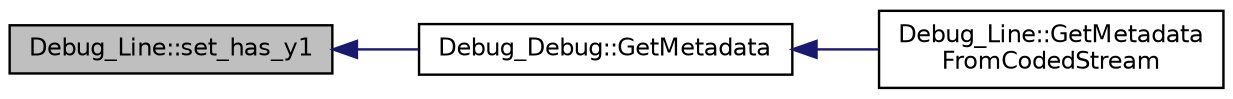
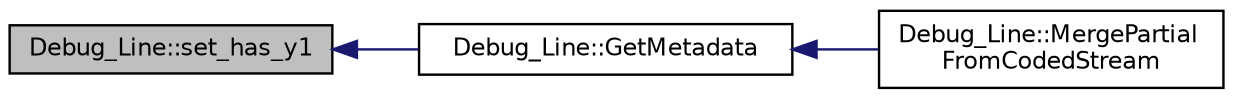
  digraph {
    rankdir=LR
    node [color=black fillcolor=white fontname=Helvetica fontsize=10 shape=record style=filled]
    edge [color=midnightblue dir=back fontname=Helvetica fontsize=10 labelfontname=Helvetica labelfontsize=10 style=solid]
    n1 [fillcolor=grey75 fontcolor=black height=0.2 label="Debug_Line::set_has_y1" width=0.4]
-   n2 [height=0.2 label="Debug_Debug::GetMetadata" width=0.4]
-   n3 [height=0.2 label="Debug_Line::GetMetadata\lFromCodedStream" width=0.4]
+   n2 [height=0.2 label="Debug_Line::GetMetadata" width=0.4]
+   n3 [height=0.2 label="Debug_Line::MergePartial\lFromCodedStream" width=0.4]
    n1 -> n2
    n2 -> n3
  }
